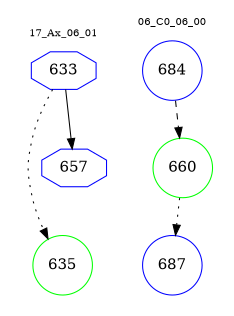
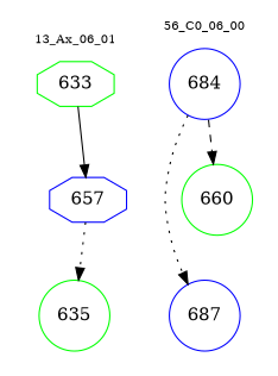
  digraph {
    fontname="DejaVu Serif"
    node [color=blue fontname="DejaVu Serif" shape=circle]
    edge [color=black fontname="DejaVu Serif" style=dotted]
-   n1 [label=633 shape=octagon]
+   n1 [color=green label=633 shape=octagon]
    n2 [color=green label=635]
    n3 [label=657 shape=octagon]
    n4 [label=684]
    n5 [label=687]
    n6 [color=green label=660]
    subgraph cluster_1 {
      color=white
      fontsize=10
-     label="17_Ax_06_01"
+     label="13_Ax_06_01"
      n1
      n2
      n3
    }
    subgraph cluster_2 {
      color=white
      fontsize=10
-     label="06_C0_06_00"
+     label="56_C0_06_00"
      n4
      n5
      n6
    }
-   n1 -> n2
+   n3 -> n2
    n1 -> n3 [style=solid]
-   n6 -> n5
+   n4 -> n5
    n4 -> n6 [style=dashed]
  }
